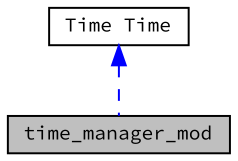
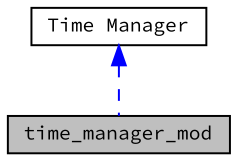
  digraph {
    rankdir=TB
    fontname="Source Code Pro"
    node [color=black fontname="Source Code Pro" fontsize=10 shape=box style=filled]
    n1 [fillcolor=grey75 fontcolor=black height=0.2 label=time_manager_mod width=0.4]
-   n2 [fillcolor=white height=0.2 label="Time Time" width=0.4]
+   n2 [fillcolor=white height=0.2 label="Time Manager" width=0.4]
    n2 -> n1 [dir=back fontname="Source Code Pro" fontsize=10 labelfontname=Helvetica labelfontsize=10 shape=plaintext style=dashed color=blue]
  }
